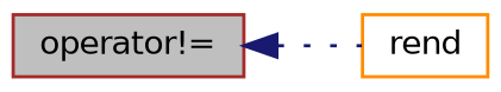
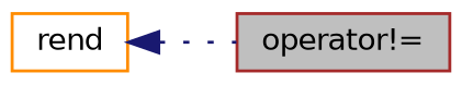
  digraph {
    rankdir=LR
    node [fontname=Helvetica fontsize=10 shape=record]
    n1 [color=brown fillcolor=grey75 fontcolor=black height=0.2 label="operator!=" style=filled width=0.4]
    n2 [color=darkorange height=0.2 label=rend width=0.4]
-   n1 -> n2 [color=midnightblue dir=back fontname=Helvetica fontsize=10 labelfontname=Helvetica labelfontsize=10 style=dotted]
+   n2 -> n1 [color=midnightblue dir=back fontname=Helvetica fontsize=10 labelfontname=Helvetica labelfontsize=10 style=dotted]
  }
